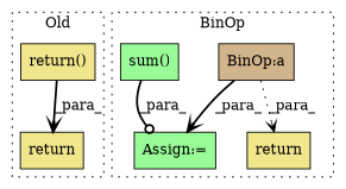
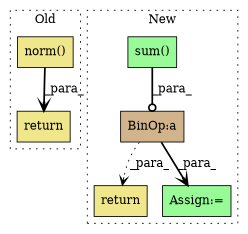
  digraph {
    node [a=75 fillcolor=khaki l=7 shape=box style=filled]
    edge [arrowhead=vee style=bold]
-   n1 [l=22 label="return()" s=3349]
+   n1 [l=22 label="norm()" s=3349]
    n2 [a=93 label=return s=3405]
    n3 [a=93 label=return s=3620]
    n4 [a=68 fillcolor=palegreen l=3 label="Assign:=" s=3524]
    n5 [a=82 fillcolor=tan l=3 label="BinOp:a" s=3594]
    n6 [fillcolor=palegreen l="10,1" label="sum()" s="3527,3568"]
    subgraph cluster_1 {
      label=Old
      style=dotted
      n1
      n2
    }
    subgraph cluster_2 {
-     label=BinOp
+     label=New
      style=dotted
      n3
      n4
      n5
      n6
    }
    n1 -> n2 [label=_para_]
    n5 -> n3 [label=_para_ style=dotted]
    n5 -> n4 [label=_para_]
-   n6 -> n4 [arrowhead=odot label=_para_]
+   n6 -> n5 [arrowhead=odot label=_para_]
  }
